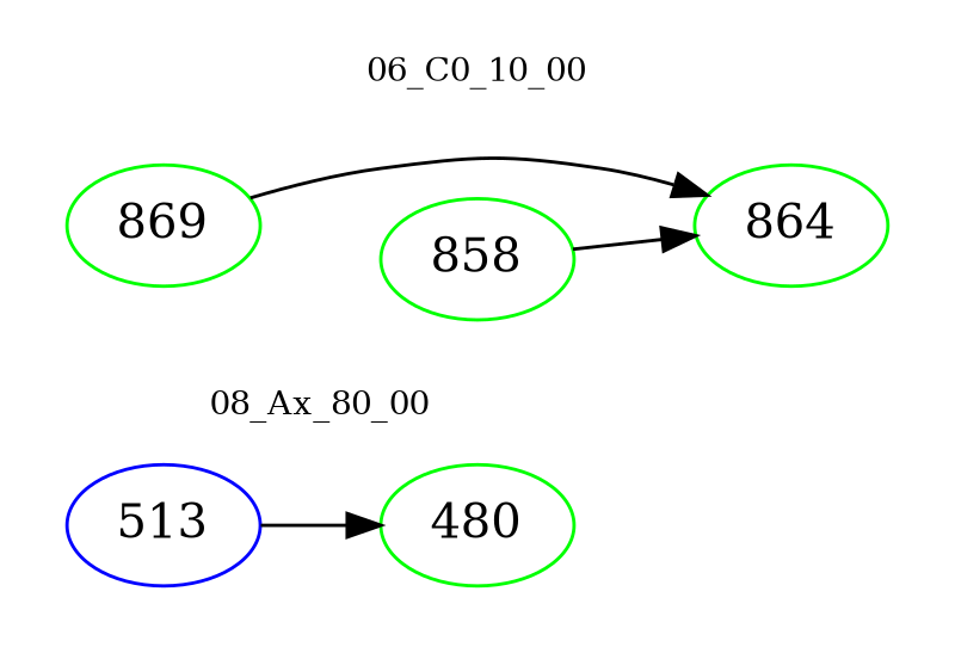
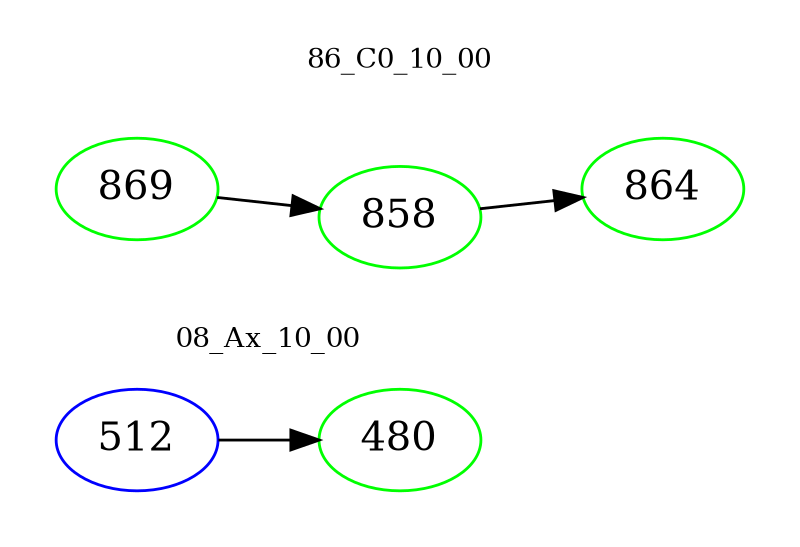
  digraph {
    rankdir=LR
    node [color=green]
    edge [color=black]
-   n1 [color=blue label=513]
+   n1 [color=blue label=512]
    n2 [label=480]
    n3 [label=869]
    n4 [label=858]
    n5 [label=864]
    subgraph cluster_1 {
      color=white
      fontsize=10
-     label="08_Ax_80_00"
+     label="08_Ax_10_00"
      n1
      n2
    }
    subgraph cluster_2 {
      color=white
      fontsize=10
-     label="06_C0_10_00"
+     label="86_C0_10_00"
      n3
      n4
      n5
    }
    n1 -> n2
-   n3 -> n5
+   n3 -> n4
    n4 -> n5
  }
